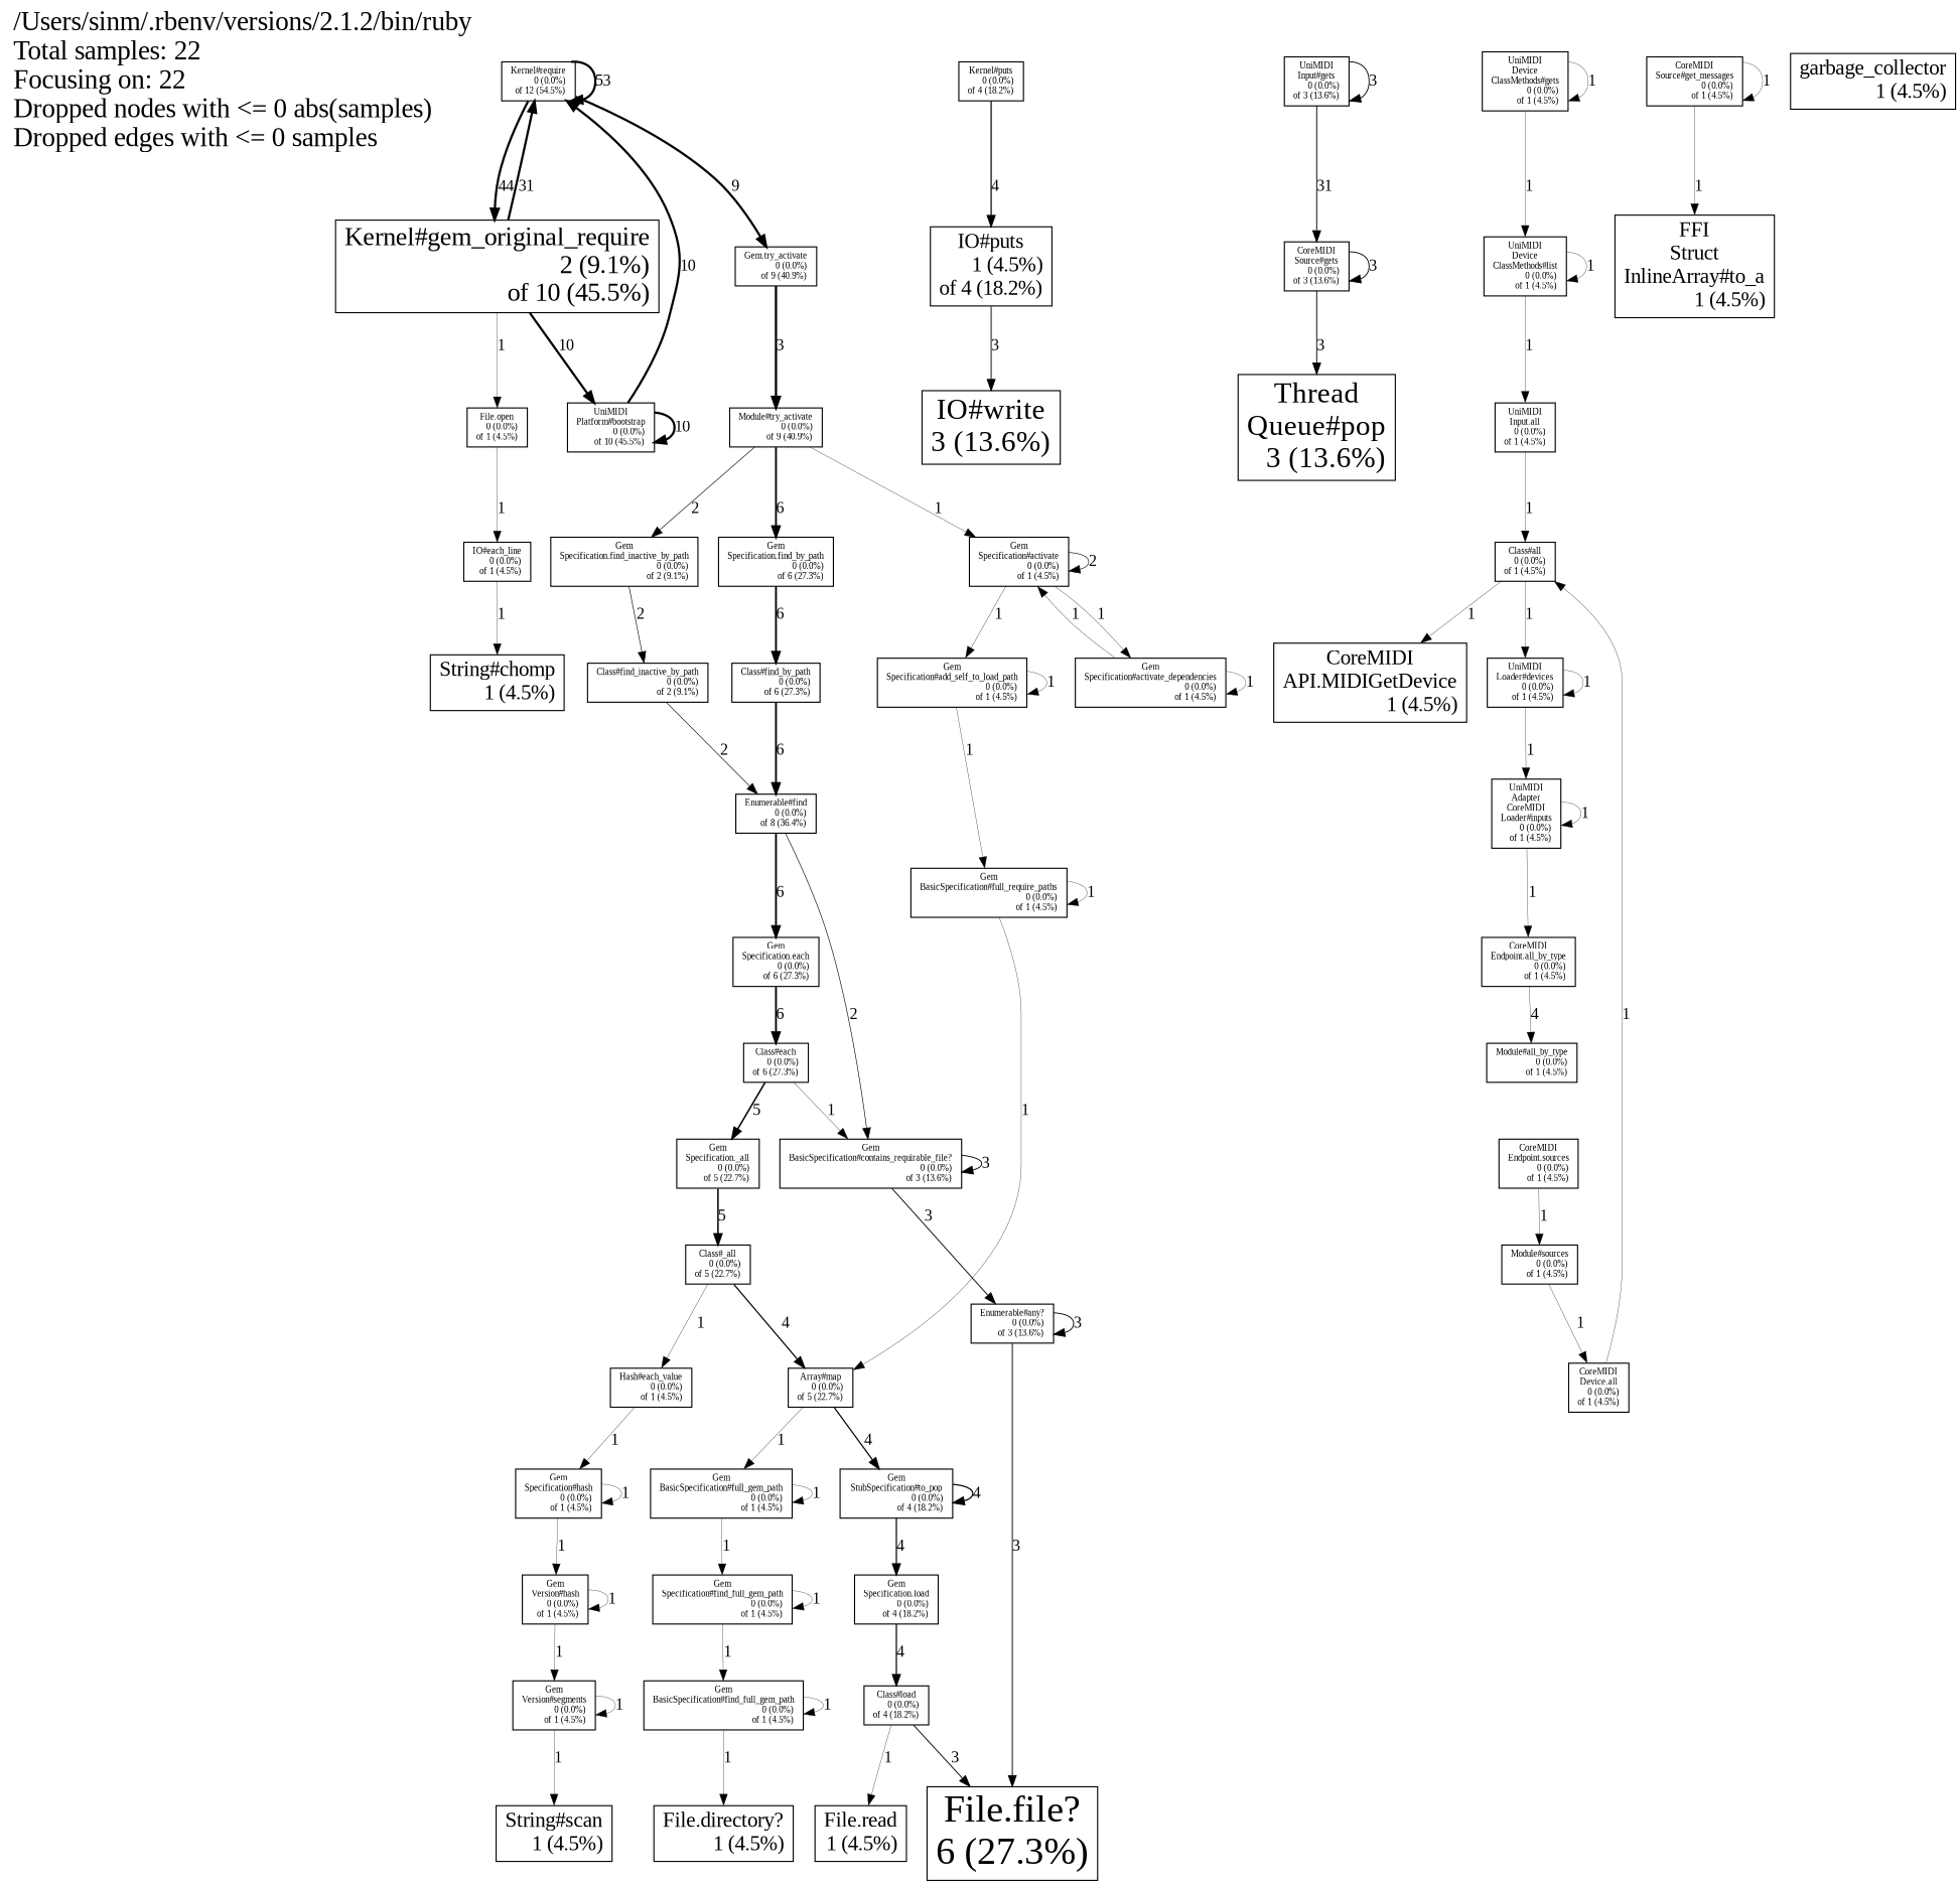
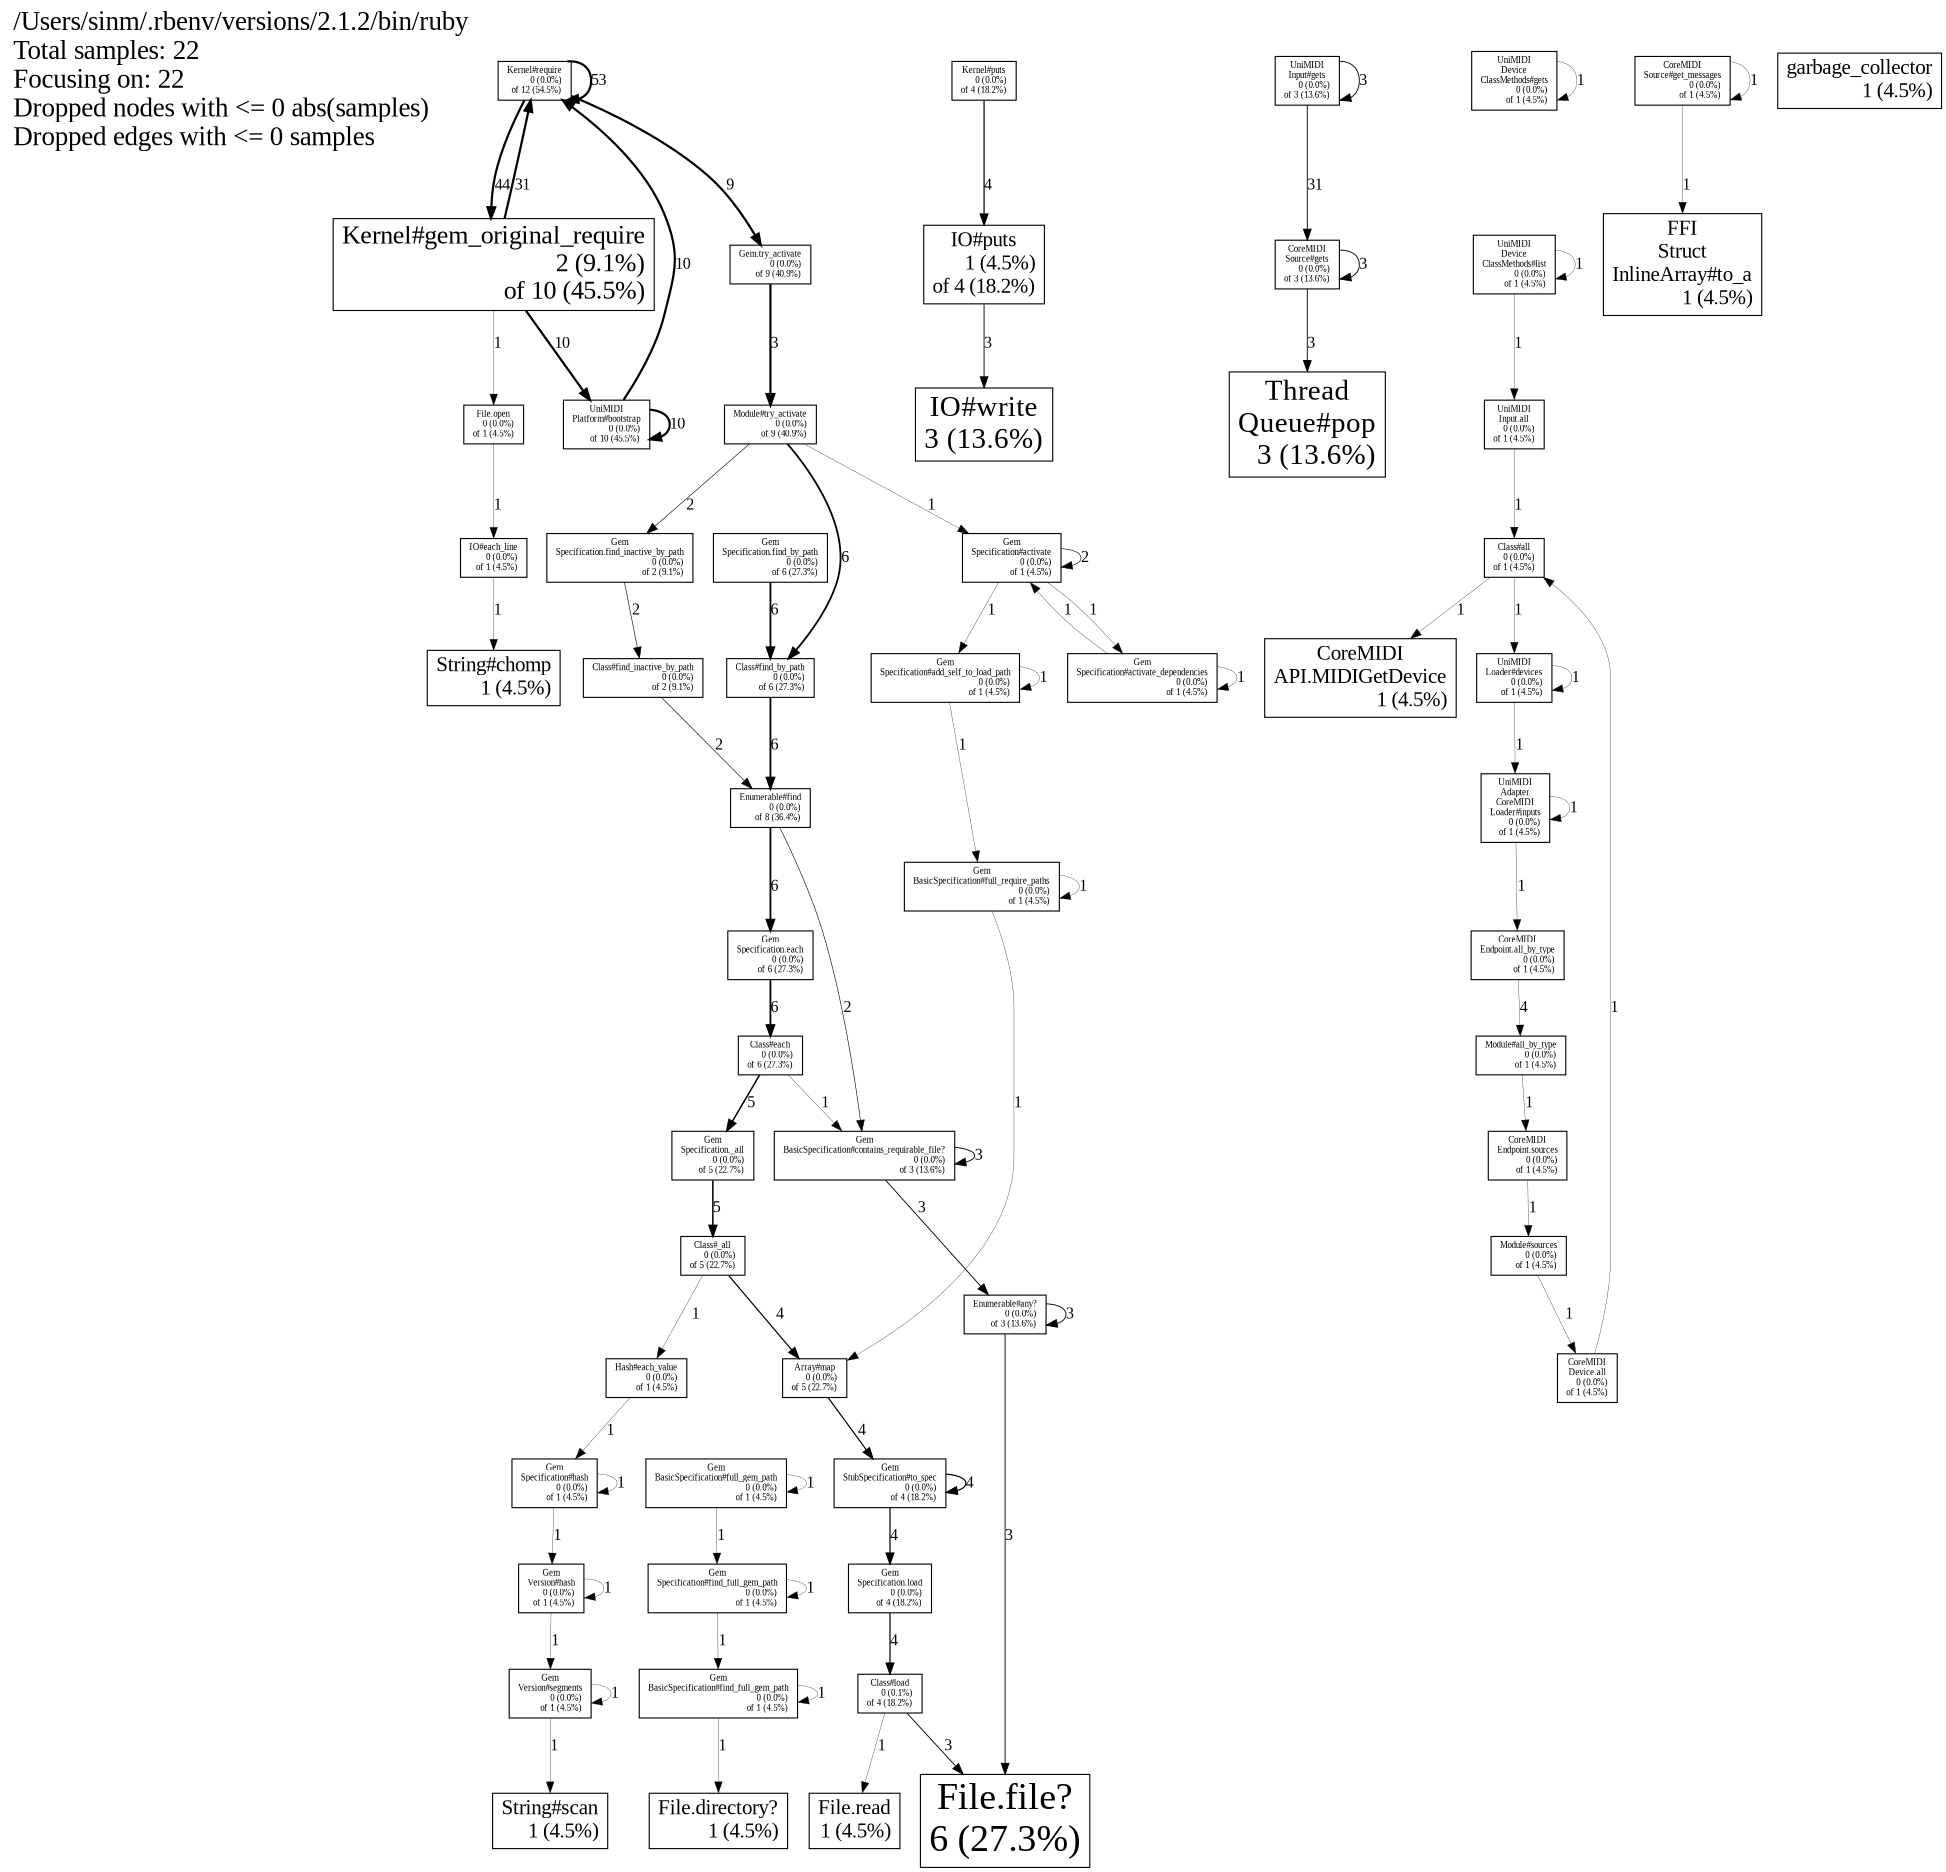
  digraph {
    fontname="Liberation Serif"
    node [fontname="Liberation Serif" fontsize=8.0 shape=box]
    edge [fontname="Liberation Serif" style="setlinewidth(0.272727)" weight=1]
    n1 [fontsize=24 height=0.25 label="/Users/sinm/.rbenv/versions/2.1.2/bin/ruby\lTotal samples: 22\lFocusing on: 22\lDropped nodes with <= 0 abs(samples)\lDropped edges with <= 0 samples\l" shape=plaintext width=0.375]
    n2 [height=0.25 label="Kernel#require\n0 (0.0%)\rof 12 (54.5%)\r" width=0.375]
    n3 [fontsize=23.1 height=0.25 label="Kernel#gem_original_require\n2 (9.1%)\rof 10 (45.5%)\r" width=0.375]
    n4 [height=0.25 label="Gem.try_activate\n0 (0.0%)\rof 9 (40.9%)\r" width=0.375]
    n5 [height=0.25 label="UniMIDI\nPlatform#bootstrap\n0 (0.0%)\rof 10 (45.5%)\r" width=0.375]
    n6 [height=0.25 label="File.open\n0 (0.0%)\rof 1 (4.5%)\r" width=0.375]
    n7 [height=0.25 label="Module#try_activate\n0 (0.0%)\rof 9 (40.9%)\r" width=0.375]
    n8 [height=0.25 label="IO#each_line\n0 (0.0%)\rof 1 (4.5%)\r" width=0.375]
    n9 [height=0.25 label="Gem\nSpecification.find_by_path\n0 (0.0%)\rof 6 (27.3%)\r" width=0.375]
    n10 [height=0.25 label="Gem\nSpecification.find_inactive_by_path\n0 (0.0%)\rof 2 (9.1%)\r" width=0.375]
    n11 [height=0.25 label="Gem\nSpecification#activate\n0 (0.0%)\rof 1 (4.5%)\r" width=0.375]
    n12 [height=0.25 label="Class#find_by_path\n0 (0.0%)\rof 6 (27.3%)\r" width=0.375]
    n13 [height=0.25 label="Class#find_inactive_by_path\n0 (0.0%)\rof 2 (9.1%)\r" width=0.375]
    n14 [height=0.25 label="Gem\nSpecification#activate_dependencies\n0 (0.0%)\rof 1 (4.5%)\r" width=0.375]
    n15 [height=0.25 label="Gem\nSpecification#add_self_to_load_path\n0 (0.0%)\rof 1 (4.5%)\r" width=0.375]
    n16 [height=0.25 label="Enumerable#find\n0 (0.0%)\rof 8 (36.4%)\r" width=0.375]
    n17 [height=0.25 label="Gem\nSpecification.each\n0 (0.0%)\rof 6 (27.3%)\r" width=0.375]
    n18 [height=0.25 label="Gem\nBasicSpecification#contains_requirable_file?\n0 (0.0%)\rof 3 (13.6%)\r" width=0.375]
    n19 [height=0.25 label="Class#each\n0 (0.0%)\rof 6 (27.3%)\r" width=0.375]
    n20 [height=0.25 label="Enumerable#any?\n0 (0.0%)\rof 3 (13.6%)\r" width=0.375]
    n21 [height=0.25 label="Gem\nSpecification._all\n0 (0.0%)\rof 5 (22.7%)\r" width=0.375]
    n22 [height=0.25 label="Class#_all\n0 (0.0%)\rof 5 (22.7%)\r" width=0.375]
    n23 [fontsize=34.1 height=0.25 label="File.file?\n6 (27.3%)\r" width=0.375]
    n24 [height=0.25 label="Array#map\n0 (0.0%)\rof 5 (22.7%)\r" width=0.375]
-   n25 [height=0.25 label="Gem\nStubSpecification#to_pop\n0 (0.0%)\rof 4 (18.2%)\r" width=0.375]
+   n25 [height=0.25 label="Gem\nStubSpecification#to_spec\n0 (0.0%)\rof 4 (18.2%)\r" width=0.375]
    n26 [height=0.25 label="Gem\nBasicSpecification#full_gem_path\n0 (0.0%)\rof 1 (4.5%)\r" width=0.375]
    n27 [height=0.25 label="Gem\nSpecification.load\n0 (0.0%)\rof 4 (18.2%)\r" width=0.375]
    n28 [height=0.25 label="Gem\nSpecification#find_full_gem_path\n0 (0.0%)\rof 1 (4.5%)\r" width=0.375]
    n29 [height=0.25 label="Hash#each_value\n0 (0.0%)\rof 1 (4.5%)\r" width=0.375]
    n30 [height=0.25 label="Gem\nSpecification#hash\n0 (0.0%)\rof 1 (4.5%)\r" width=0.375]
-   n31 [height=0.25 label="Class#load\n0 (0.0%)\rof 4 (18.2%)\r" width=0.375]
+   n31 [height=0.25 label="Class#load\n0 (0.1%)\rof 4 (18.2%)\r" width=0.375]
    n32 [fontsize=18.7 height=0.25 label="File.read\n1 (4.5%)\r" width=0.375]
    n33 [fontsize=18.7 height=0.25 label="IO#puts\n1 (4.5%)\rof 4 (18.2%)\r" width=0.375]
    n34 [fontsize=26.5 height=0.25 label="IO#write\n3 (13.6%)\r" width=0.375]
    n35 [height=0.25 label="Kernel#puts\n0 (0.0%)\rof 4 (18.2%)\r" width=0.375]
    n36 [height=0.25 label="CoreMIDI\nSource#gets\n0 (0.0%)\rof 3 (13.6%)\r" width=0.375]
    n37 [fontsize=26.5 height=0.25 label="Thread\nQueue#pop\n3 (13.6%)\r" width=0.375]
    n38 [height=0.25 label="UniMIDI\nInput#gets\n0 (0.0%)\rof 3 (13.6%)\r" width=0.375]
    n39 [height=0.25 label="Class#all\n0 (0.0%)\rof 1 (4.5%)\r" width=0.375]
    n40 [fontsize=18.7 height=0.25 label="CoreMIDI\nAPI.MIDIGetDevice\n1 (4.5%)\r" width=0.375]
    n41 [height=0.25 label="UniMIDI\nLoader#devices\n0 (0.0%)\rof 1 (4.5%)\r" width=0.375]
    n42 [height=0.25 label="UniMIDI\nAdapter\nCoreMIDI\nLoader#inputs\n0 (0.0%)\rof 1 (4.5%)\r" width=0.375]
    n43 [height=0.25 label="CoreMIDI\nDevice.all\n0 (0.0%)\rof 1 (4.5%)\r" width=0.375]
    n44 [height=0.25 label="CoreMIDI\nEndpoint.all_by_type\n0 (0.0%)\rof 1 (4.5%)\r" width=0.375]
    n45 [height=0.25 label="Module#all_by_type\n0 (0.0%)\rof 1 (4.5%)\r" width=0.375]
    n46 [height=0.25 label="CoreMIDI\nEndpoint.sources\n0 (0.0%)\rof 1 (4.5%)\r" width=0.375]
    n47 [height=0.25 label="Module#sources\n0 (0.0%)\rof 1 (4.5%)\r" width=0.375]
    n48 [height=0.25 label="CoreMIDI\nSource#get_messages\n0 (0.0%)\rof 1 (4.5%)\r" width=0.375]
    n49 [fontsize=18.7 height=0.25 label="FFI\nStruct\nInlineArray#to_a\n1 (4.5%)\r" width=0.375]
    n50 [fontsize=18.7 height=0.25 label="File.directory?\n1 (4.5%)\r" width=0.375]
    n51 [fontsize=18.7 height=0.25 label="String#chomp\n1 (4.5%)\r" width=0.375]
    n52 [height=0.25 label="Gem\nBasicSpecification#find_full_gem_path\n0 (0.0%)\rof 1 (4.5%)\r" width=0.375]
    n53 [height=0.25 label="Gem\nBasicSpecification#full_require_paths\n0 (0.0%)\rof 1 (4.5%)\r" width=0.375]
    n54 [height=0.25 label="Gem\nVersion#hash\n0 (0.0%)\rof 1 (4.5%)\r" width=0.375]
    n55 [height=0.25 label="Gem\nVersion#segments\n0 (0.0%)\rof 1 (4.5%)\r" width=0.375]
    n56 [fontsize=18.7 height=0.25 label="String#scan\n1 (4.5%)\r" width=0.375]
    n57 [height=0.25 label="UniMIDI\nDevice\nClassMethods#gets\n0 (0.0%)\rof 1 (4.5%)\r" width=0.375]
    n58 [height=0.25 label="UniMIDI\nDevice\nClassMethods#list\n0 (0.0%)\rof 1 (4.5%)\r" width=0.375]
    n59 [height=0.25 label="UniMIDI\nInput.all\n0 (0.0%)\rof 1 (4.5%)\r" width=0.375]
    n60 [fontsize=18.7 height=0.25 label="garbage_collector\n1 (4.5%)\r" width=0.375]
    n2 -> n2 [label=53 style="setlinewidth(2.000000)" weight=16]
    n2 -> n3 [label=44 style="setlinewidth(2.000000)" weight=14]
    n2 -> n4 [label=9 style="setlinewidth(2.000000)" weight=4]
    n3 -> n2 [label=31 style="setlinewidth(2.000000)" weight=11]
    n3 -> n5 [label=10 style="setlinewidth(2.000000)" weight=5]
    n3 -> n6 [label=1]
    n4 -> n7 [label=3 style="setlinewidth(2.000000)" weight=4]
    n5 -> n2 [label=10 style="setlinewidth(2.000000)" weight=5]
    n5 -> n5 [label=10 style="setlinewidth(2.000000)" weight=5]
    n6 -> n8 [label=1]
-   n7 -> n9 [label=6 style="setlinewidth(1.636364)" weight=3]
+   n7 -> n12 [label=6 style="setlinewidth(1.636364)" weight=3]
    n7 -> n10 [label=2 style="setlinewidth(0.545455)"]
    n7 -> n11 [label=1]
    n8 -> n51 [label=1]
    n9 -> n12 [label=6 style="setlinewidth(1.636364)" weight=3]
    n10 -> n13 [label=2 style="setlinewidth(0.545455)"]
    n11 -> n11 [label=2 style="setlinewidth(0.545455)"]
    n11 -> n14 [label=1]
    n11 -> n15 [label=1]
    n12 -> n16 [label=6 style="setlinewidth(1.636364)" weight=3]
    n13 -> n16 [label=2 style="setlinewidth(0.545455)"]
    n14 -> n11 [label=1]
    n14 -> n14 [label=1]
    n15 -> n15 [label=1]
    n15 -> n53 [label=1]
    n16 -> n17 [label=6 style="setlinewidth(1.636364)" weight=3]
    n16 -> n18 [label=2 style="setlinewidth(0.545455)"]
    n17 -> n19 [label=6 style="setlinewidth(1.636364)" weight=3]
    n18 -> n18 [label=3 style="setlinewidth(0.818182)" weight=2]
    n18 -> n20 [label=3 style="setlinewidth(0.818182)" weight=2]
    n19 -> n18 [label=1]
    n19 -> n21 [label=5 style="setlinewidth(1.363636)" weight=3]
    n20 -> n20 [label=3 style="setlinewidth(0.818182)" weight=2]
    n20 -> n23 [label=3 style="setlinewidth(0.818182)" weight=2]
    n21 -> n22 [label=5 style="setlinewidth(1.363636)" weight=3]
    n22 -> n24 [label=4 style="setlinewidth(1.090909)" weight=2]
    n22 -> n29 [label=1]
    n24 -> n25 [label=4 style="setlinewidth(1.090909)" weight=2]
-   n24 -> n26 [label=1]
    n25 -> n25 [label=4 style="setlinewidth(1.090909)" weight=2]
    n25 -> n27 [label=4 style="setlinewidth(1.090909)" weight=2]
    n26 -> n26 [label=1]
    n26 -> n28 [label=1]
    n27 -> n31 [label=4 style="setlinewidth(1.090909)" weight=2]
    n28 -> n28 [label=1]
    n28 -> n52 [label=1]
    n29 -> n30 [label=1]
    n30 -> n30 [label=1]
    n30 -> n54 [label=1]
    n31 -> n23 [label=3 style="setlinewidth(0.818182)" weight=2]
    n31 -> n32 [label=1]
    n33 -> n34 [label=3 style="setlinewidth(0.818182)" weight=2]
    n35 -> n33 [label=4 style="setlinewidth(1.090909)" weight=2]
    n36 -> n36 [label=3 style="setlinewidth(0.818182)" weight=2]
    n36 -> n37 [label=3 style="setlinewidth(0.818182)" weight=2]
    n38 -> n36 [label=31 style="setlinewidth(0.818182)" weight=2]
    n38 -> n38 [label=3 style="setlinewidth(0.818182)" weight=2]
    n39 -> n40 [label=1]
    n39 -> n41 [label=1]
    n41 -> n41 [label=1]
    n41 -> n42 [label=1]
    n42 -> n42 [label=1]
    n42 -> n44 [label=1]
    n43 -> n39 [label=1]
    n44 -> n45 [label=4]
+   n45 -> n46 [label=1]
    n46 -> n47 [label=1]
    n47 -> n43 [label=1]
    n48 -> n48 [label=1]
    n48 -> n49 [label=1]
    n52 -> n50 [label=1]
    n52 -> n52 [label=1]
    n53 -> n24 [label=1]
    n53 -> n53 [label=1]
    n54 -> n54 [label=1]
    n54 -> n55 [label=1]
    n55 -> n55 [label=1]
    n55 -> n56 [label=1]
    n57 -> n57 [label=1]
-   n57 -> n58 [label=1]
    n58 -> n58 [label=1]
    n58 -> n59 [label=1]
    n59 -> n39 [label=1]
  }
